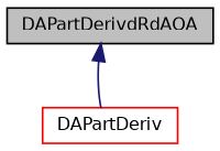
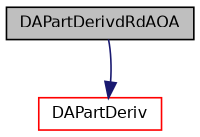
  digraph {
    node [fontname=Helvetica fontsize=10 shape=record]
    n1 [color=black fillcolor=grey75 fontcolor=black height=0.2 label=DAPartDerivdRdAOA style=filled width=0.4]
    n2 [color=red height=0.2 label=DAPartDeriv width=0.4]
-   n1 -> n2 [color=midnightblue dir=back fontname=Helvetica fontsize=10 labelfontname=Helvetica labelfontsize=10 style=solid]
+   n2 -> n1 [color=midnightblue dir=back fontname=Helvetica fontsize=10 labelfontname=Helvetica labelfontsize=10 style=solid]
  }
